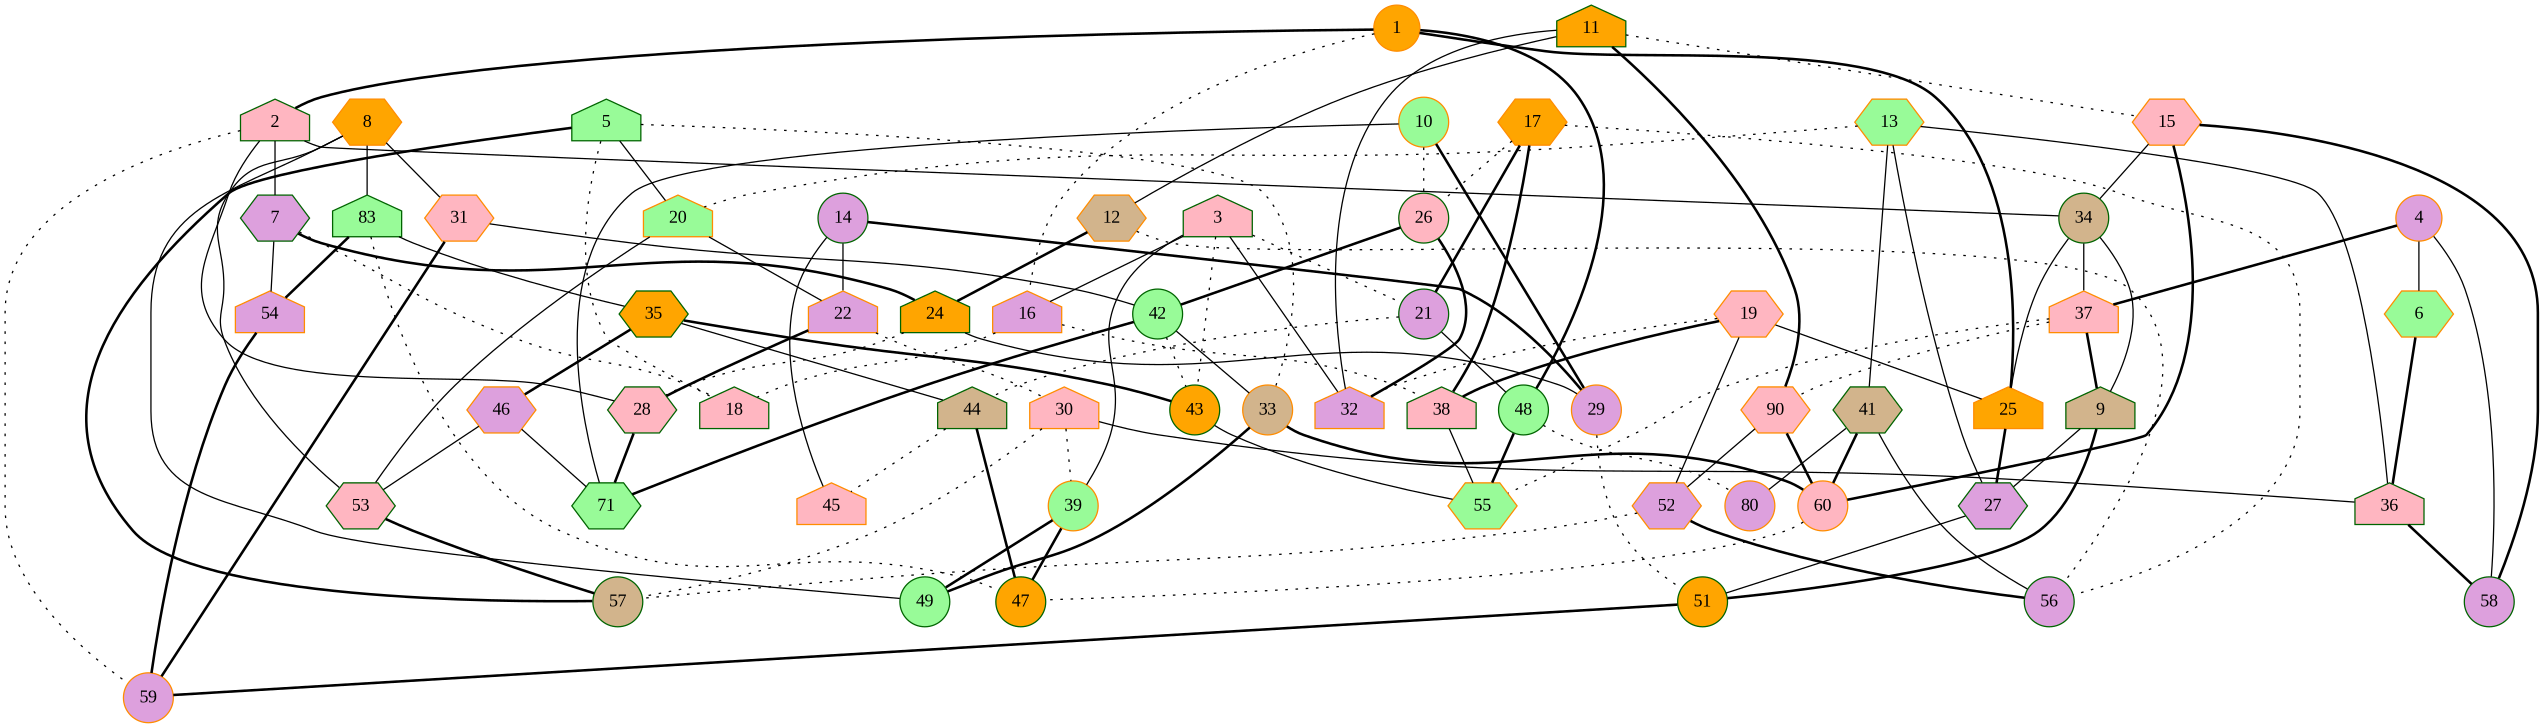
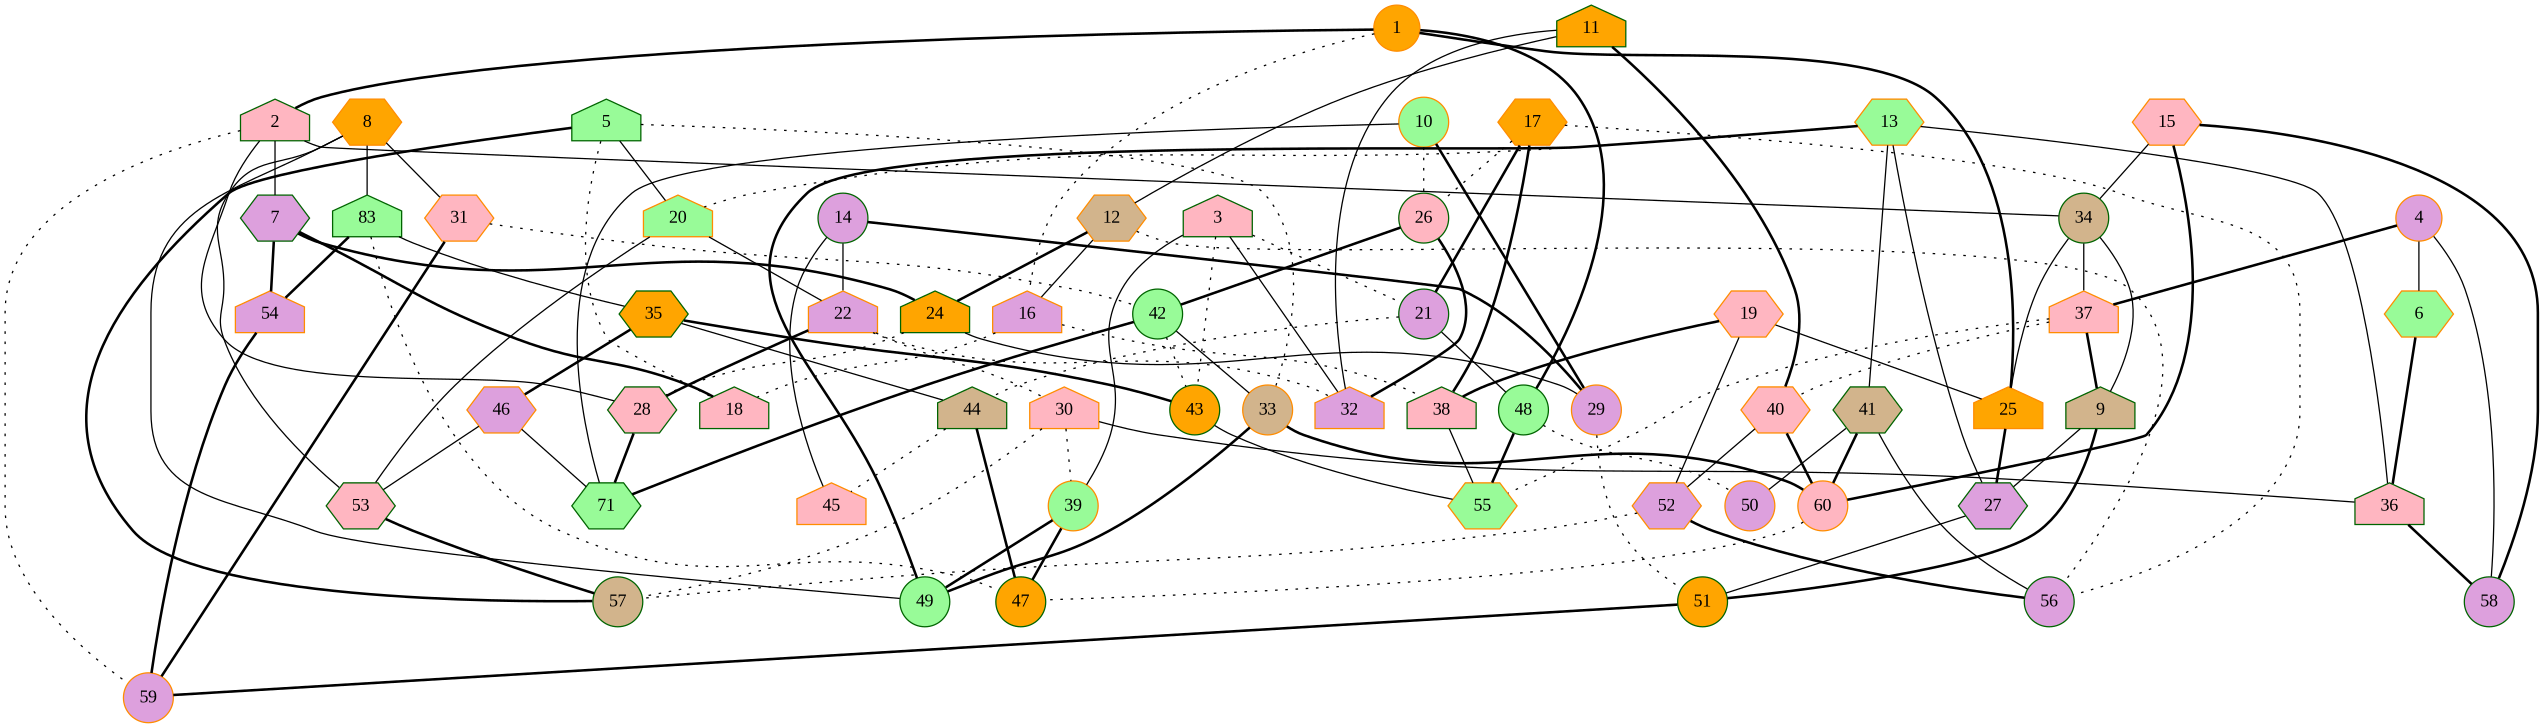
  graph {
    fontname="Liberation Serif"
    node [color=darkgreen fillcolor=plum fontname="Liberation Serif" shape=circle style=filled]
    edge [fontname="Liberation Serif" style=solid]
    1 [color=darkorange fillcolor=orange]
    16 [color=darkorange shape=house]
    25 [color=darkorange fillcolor=orange shape=house]
    48 [fillcolor=palegreen]
    2 [fillcolor=lightpink shape=house]
    6 [color=darkorange fillcolor=palegreen shape=hexagon]
    36 [fillcolor=lightpink shape=house]
    18 [fillcolor=lightpink shape=house]
    38 [fillcolor=lightpink shape=house]
    27 [shape=hexagon]
-   50 [color=darkorange label=80]
+   50 [color=darkorange]
    55 [color=darkorange fillcolor=palegreen shape=hexagon]
    7 [shape=hexagon]
    28 [fillcolor=lightpink shape=hexagon]
    34 [fillcolor=tan]
    59 [color=darkorange]
    24 [fillcolor=orange shape=house]
    54 [color=darkorange shape=house]
    n19 [fillcolor=palegreen label=71 shape=hexagon]
    37 [color=darkorange fillcolor=lightpink shape=house]
    3 [fillcolor=lightpink shape=house]
    21
    32 [color=darkorange shape=house]
    39 [color=darkorange fillcolor=palegreen]
    43 [fillcolor=orange]
    44 [fillcolor=tan shape=house]
    49 [fillcolor=palegreen]
    47 [fillcolor=orange]
    4 [color=darkorange]
    58
    9 [fillcolor=tan shape=house]
    51 [fillcolor=orange]
-   40 [color=darkorange fillcolor=lightpink shape=hexagon label=90]
+   40 [color=darkorange fillcolor=lightpink shape=hexagon]
    5 [fillcolor=palegreen shape=house]
    20 [color=darkorange fillcolor=palegreen shape=house]
    33 [color=darkorange fillcolor=tan]
    57 [fillcolor=tan]
    53 [fillcolor=lightpink shape=hexagon]
    22 [color=darkorange shape=house]
    60 [color=darkorange fillcolor=lightpink]
    29 [color=darkorange]
    8 [color=darkorange fillcolor=orange shape=hexagon]
    n43 [fillcolor=palegreen label=83 shape=house]
    31 [color=darkorange fillcolor=lightpink shape=hexagon]
    35 [fillcolor=orange shape=hexagon]
    42 [fillcolor=palegreen]
    10 [color=darkorange fillcolor=palegreen]
    26 [fillcolor=lightpink]
    11 [fillcolor=orange shape=house]
    12 [color=darkorange fillcolor=tan shape=hexagon]
    15 [color=darkorange fillcolor=lightpink shape=hexagon]
    56
    52 [color=darkorange shape=hexagon]
    13 [color=darkorange fillcolor=palegreen shape=hexagon]
    41 [fillcolor=tan shape=hexagon]
    14
    45 [color=darkorange fillcolor=lightpink shape=house]
    30 [color=darkorange fillcolor=lightpink shape=house]
    46 [color=darkorange shape=hexagon]
    17 [color=darkorange fillcolor=orange shape=hexagon]
    19 [color=darkorange fillcolor=lightpink shape=hexagon]
    1 -- 16 [style=dotted]
    1 -- 25 [style=bold]
    1 -- 48 [style=bold]
    1 -- 2 [style=bold]
    16 -- 18 [style=dotted]
    16 -- 38 [style=dotted]
    25 -- 27 [style=bold]
    48 -- 50 [style=dotted]
    48 -- 55 [style=bold]
    2 -- 7
    2 -- 28
    2 -- 34
    2 -- 59 [style=dotted]
    6 -- 36 [style=bold]
    36 -- 58 [style=bold]
    38 -- 55
    27 -- 51
-   7 -- 18 [style=dotted]
+   7 -- 18 [style=bold]
    7 -- 24 [style=bold]
-   7 -- 54
+   7 -- 54 [style=bold]
    28 -- n19 [style=bold]
    34 -- 25
    34 -- 37
    24 -- 28 [style=dotted]
    24 -- 29
    54 -- 59 [style=bold]
    37 -- 55 [style=dotted]
    37 -- 9 [style=bold]
    37 -- 40 [style=dotted]
    3 -- 21 [style=dotted]
    3 -- 32
    3 -- 39
    3 -- 43 [style=dotted]
    21 -- 48
    21 -- 44 [style=dotted]
    39 -- 49 [style=bold]
    39 -- 47 [style=bold]
    43 -- 55
    44 -- 47 [style=bold]
    44 -- 45 [style=dotted]
    4 -- 6
    4 -- 37 [style=bold]
    4 -- 58
    9 -- 27
    9 -- 34
    9 -- 51 [style=bold]
    51 -- 59 [style=bold]
    40 -- 60 [style=bold]
    40 -- 52
    5 -- 18 [style=dotted]
    5 -- 20
    5 -- 33 [style=dotted]
    5 -- 57 [style=bold]
    20 -- 53
    20 -- 22
    33 -- 49 [style=bold]
    33 -- 60 [style=bold]
    53 -- 57 [style=bold]
    22 -- 28 [style=bold]
    22 -- 30 [style=dotted]
    60 -- 47 [style=dotted]
    29 -- 51 [style=dotted]
    8 -- 49
    8 -- 53
    8 -- n43
    8 -- 31
    n43 -- 54 [style=bold]
    n43 -- 47 [style=dotted]
    n43 -- 35
    31 -- 59 [style=bold]
-   31 -- 42
+   31 -- 42 [style=dotted]
    35 -- 43 [style=bold]
    35 -- 44
    35 -- 46 [style=bold]
    42 -- n19 [style=bold]
    42 -- 43 [style=dotted]
    42 -- 33
    10 -- n19
    10 -- 29 [style=bold]
    10 -- 26 [style=dotted]
    26 -- 32 [style=bold]
    26 -- 42 [style=bold]
    11 -- 32
    11 -- 40 [style=bold]
    11 -- 12
-   11 -- 15 [style=dotted]
-   3 -- 16
+   12 -- 16
    12 -- 24 [style=bold]
    12 -- 56 [style=dotted]
    15 -- 34
    15 -- 58 [style=bold]
    15 -- 60 [style=bold]
    52 -- 57 [style=dotted]
    52 -- 56 [style=bold]
    13 -- 36
    13 -- 27
+   13 -- 49 [style=bold]
    13 -- 20 [style=dotted]
    13 -- 41
    41 -- 50
    41 -- 60 [style=bold]
    41 -- 56
    14 -- 22
    14 -- 29 [style=bold]
    14 -- 45
    30 -- 36
    30 -- 39 [style=dotted]
    30 -- 57 [style=dotted]
    46 -- n19
    46 -- 53
    17 -- 38 [style=bold]
    17 -- 21 [style=bold]
    17 -- 26 [style=dotted]
    17 -- 56 [style=dotted]
    19 -- 25
    19 -- 38 [style=bold]
-   19 -- 32 [style=dotted]
+   22 -- 32 [style=dotted]
    19 -- 52
  }
